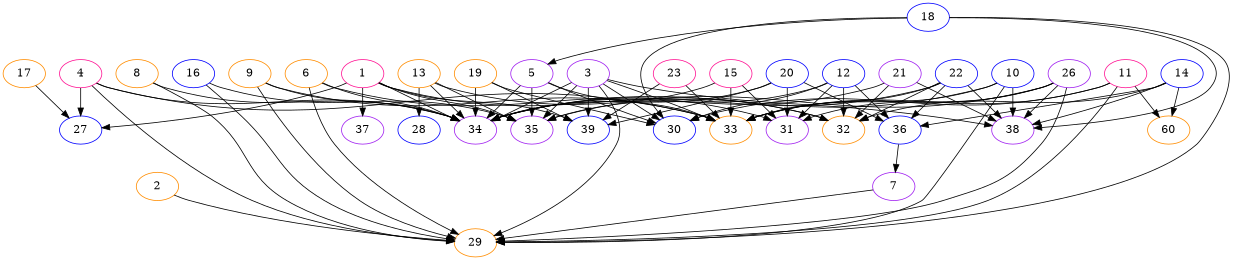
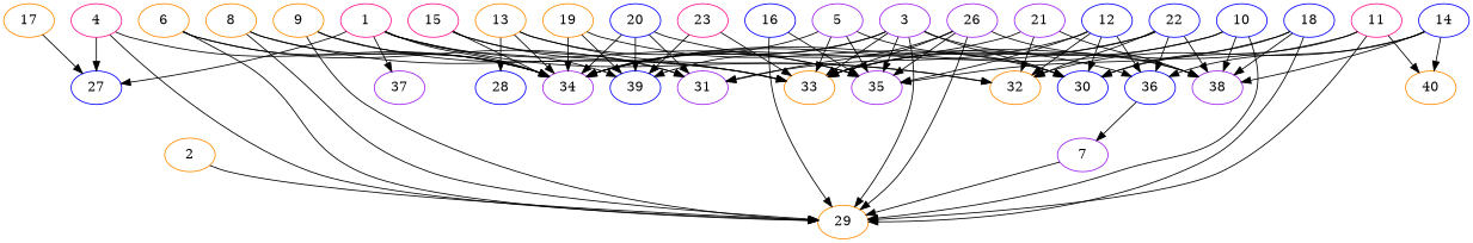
  digraph {
    node [alpha=0.06 color=blue]
    1 [alpha=0.01 color=deeppink expect_size=19487744]
    27 [expect_size=36296704]
    32 [alpha=0.16 color=darkorange expect_size=39764992]
    34 [alpha=0.07 color=purple expect_size=45682688]
    35 [alpha=0.18 color=purple expect_size=18579456]
    37 [alpha=0.18 color=purple expect_size=40453120]
    39 [alpha=0.02 expect_size=6346752]
    2 [alpha=0.20 color=darkorange expect_size=30053376]
    29 [alpha=0.19 color=darkorange expect_size=40887296]
    3 [alpha=0.14 color=purple expect_size=38183936]
    30 [alpha=0.05 expect_size=11629568]
    33 [alpha=0.01 color=darkorange expect_size=41842688]
    38 [alpha=0.03 color=purple expect_size=8336384]
    4 [color=deeppink expect_size=19724288]
    5 [alpha=0.05 color=purple expect_size=24066048]
    6 [color=darkorange expect_size=23308288]
    31 [alpha=0.18 color=purple expect_size=6506496]
    7 [alpha=0.10 color=purple expect_size=47640576]
    36 [alpha=0.19 expect_size=26543104]
    8 [alpha=0.07 color=darkorange expect_size=34209792]
    9 [alpha=0.07 color=darkorange expect_size=21573632]
    10 [alpha=0.17 expect_size=21641216]
    11 [alpha=0.03 color=deeppink expect_size=18155520]
-   40 [alpha=0.02 color=darkorange expect_size=50813952 label=60]
+   40 [alpha=0.02 color=darkorange expect_size=50813952]
    12 [alpha=0.03 expect_size=20751360]
    13 [alpha=0.17 color=darkorange expect_size=20545536]
    28 [alpha=0.19 expect_size=5320704]
    14 [expect_size=5477376]
    15 [alpha=0.12 color=deeppink expect_size=18622464]
    16 [alpha=0.14 expect_size=30115840]
    17 [alpha=0.07 color=darkorange expect_size=45017088]
    18 [alpha=0.15 expect_size=21044224]
    19 [alpha=0.08 color=darkorange expect_size=38004736]
    20 [alpha=0.18 expect_size=8148992]
    21 [alpha=0.14 color=purple expect_size=48592896]
    22 [alpha=0.01 expect_size=8906752]
    23 [alpha=0.02 color=deeppink expect_size=14864384]
    26 [color=purple expect_size=50331648]
    1 -> 27
    1 -> 32
    1 -> 34
    1 -> 35
    1 -> 37
    1 -> 39
    2 -> 29
    3 -> 34
    3 -> 35
    3 -> 39
    3 -> 29
    3 -> 30
    3 -> 33
    3 -> 38
    4 -> 27
    4 -> 34
    4 -> 29
    5 -> 34
    5 -> 35
    5 -> 30
    5 -> 33
    6 -> 34
    6 -> 29
    6 -> 31
    7 -> 29
    36 -> 7
    8 -> 34
    8 -> 29
-   4 -> 33
+   8 -> 33
    9 -> 34
    9 -> 29
    9 -> 33
    10 -> 34
    10 -> 29
    10 -> 33
    10 -> 38
    11 -> 29
    11 -> 30
    11 -> 33
    11 -> 40
    12 -> 32
    12 -> 35
    12 -> 30
    12 -> 31
    12 -> 36
    13 -> 32
    13 -> 34
    13 -> 35
    13 -> 28
    14 -> 32
    14 -> 38
    14 -> 36
    14 -> 40
    15 -> 34
    15 -> 33
    15 -> 31
    16 -> 35
    16 -> 29
    17 -> 27
-   18 -> 5
+   18 -> 35
    18 -> 29
    18 -> 30
    18 -> 38
    19 -> 34
    19 -> 39
    19 -> 30
    20 -> 34
    20 -> 39
    20 -> 31
    20 -> 36
    21 -> 32
    21 -> 34
    21 -> 38
    22 -> 32
    22 -> 34
    22 -> 33
    22 -> 38
    22 -> 36
    23 -> 39
    23 -> 33
    26 -> 35
    26 -> 29
    26 -> 33
    26 -> 38
    26 -> 31
  }
